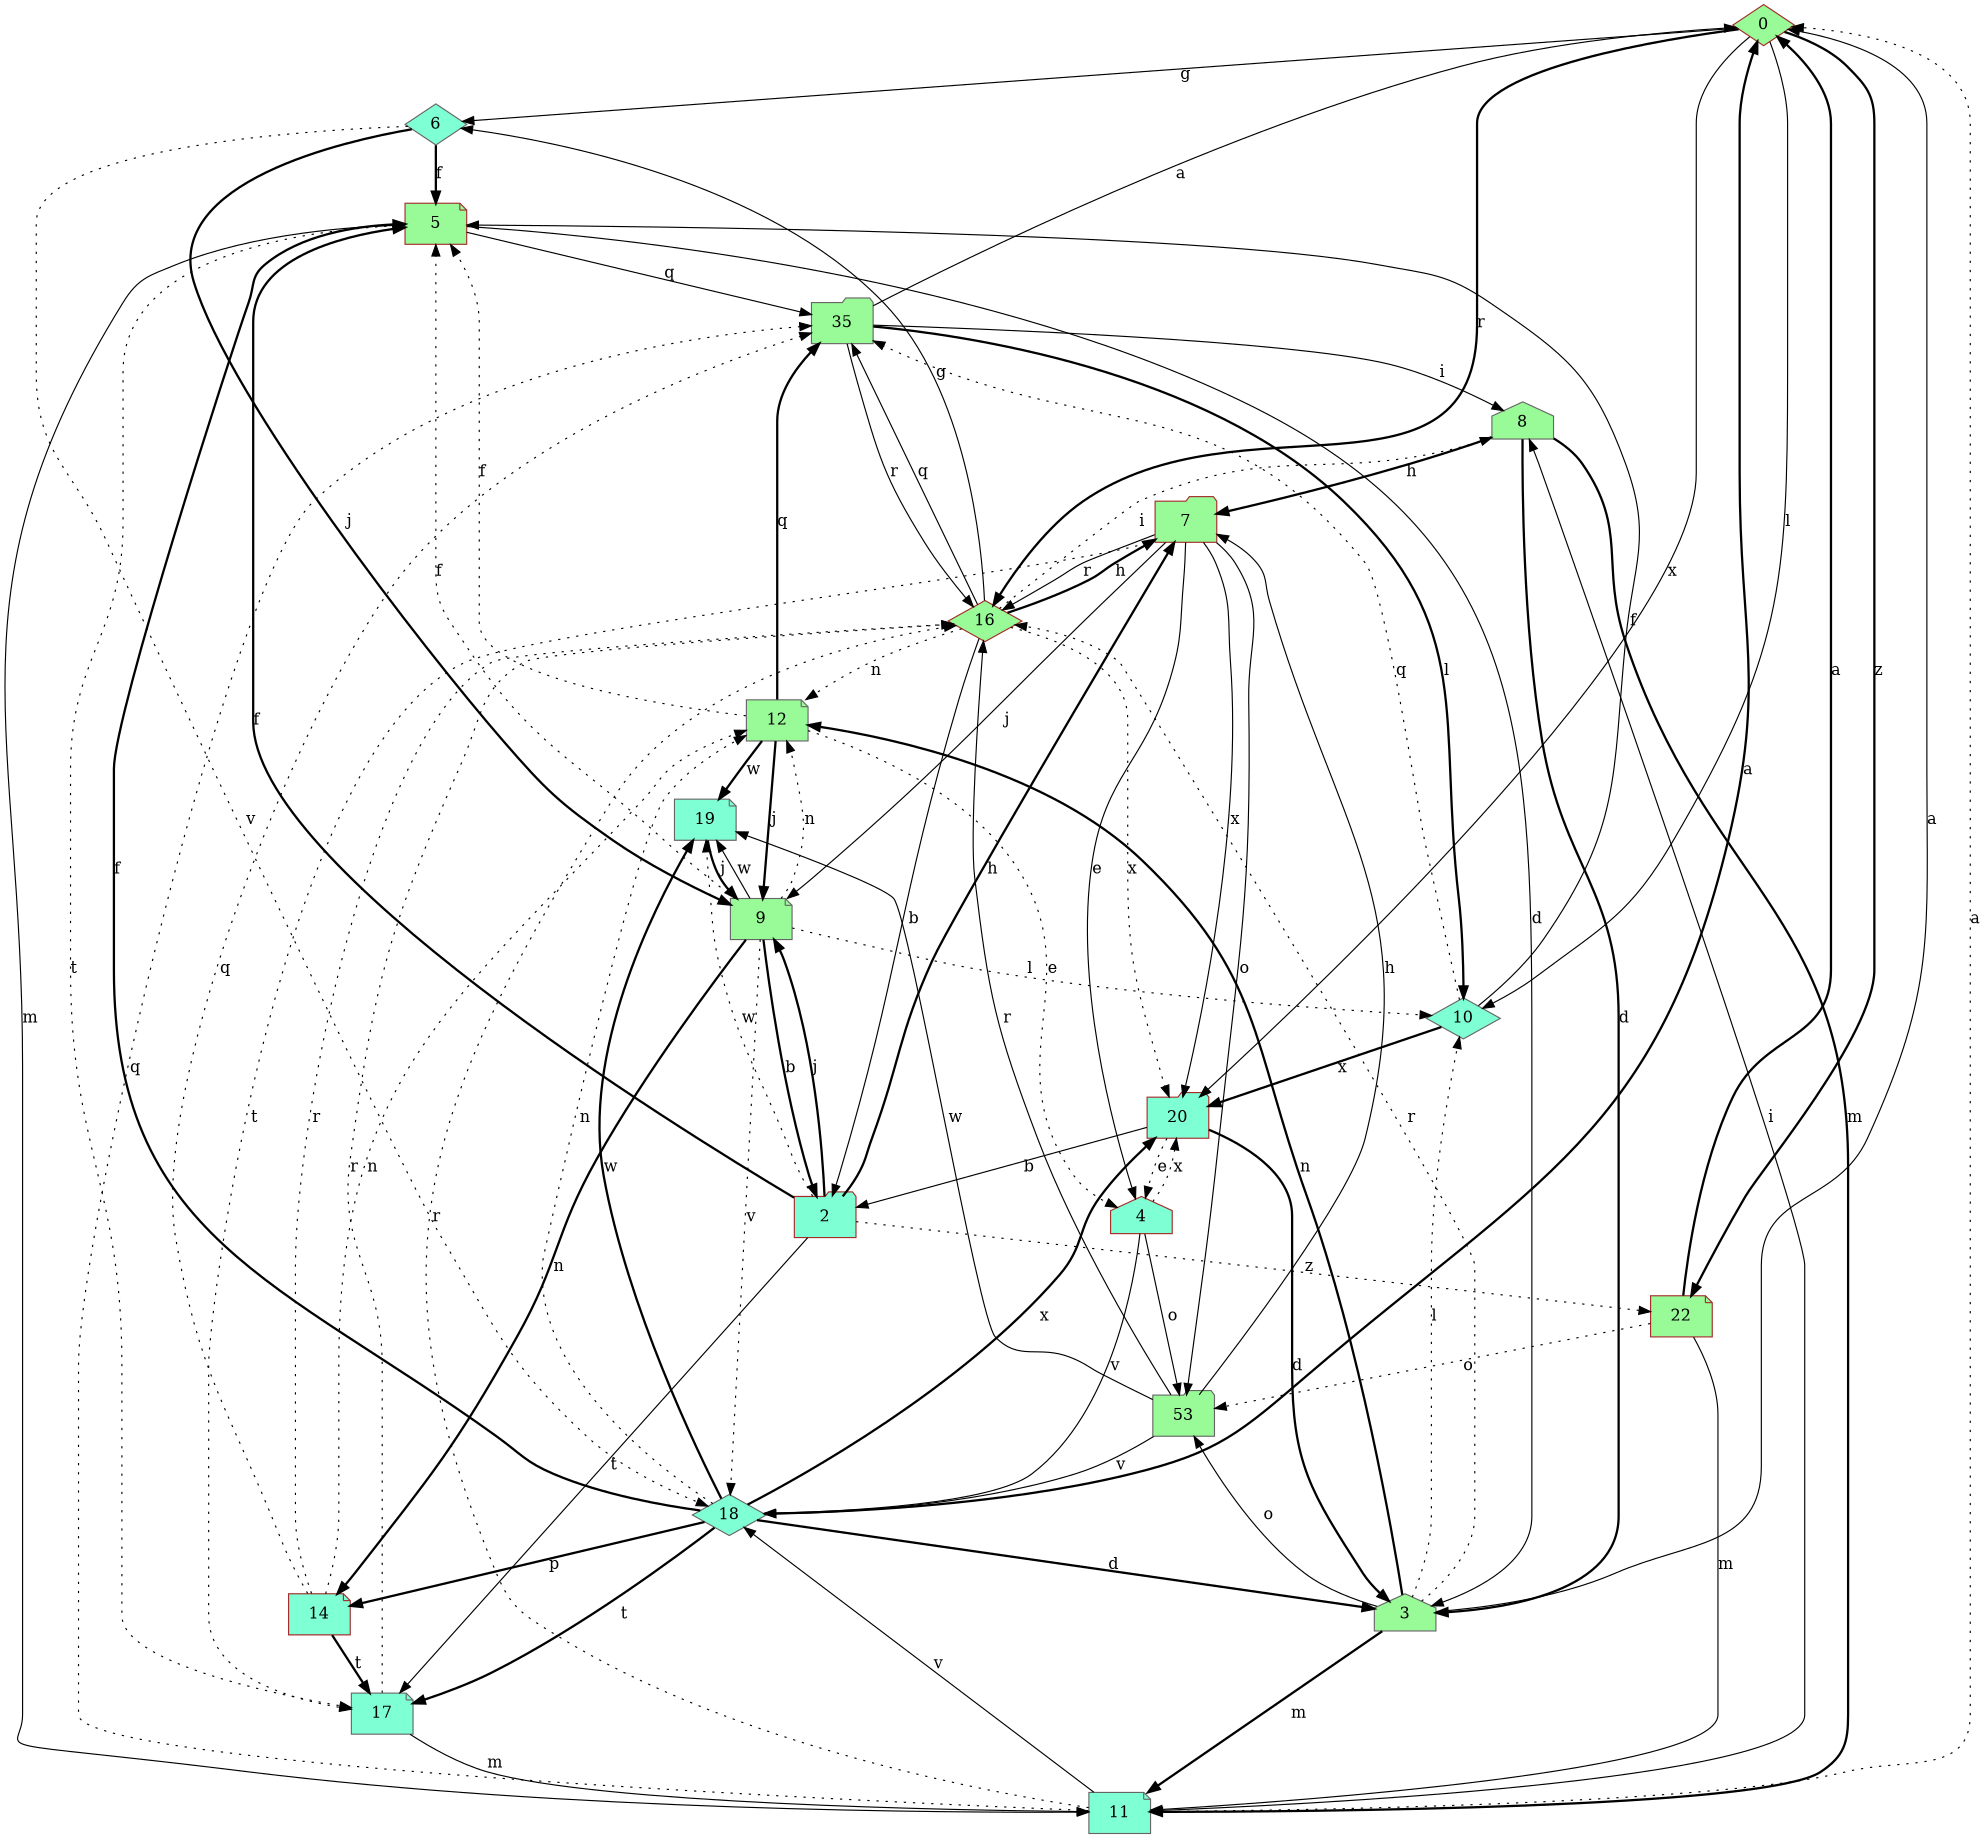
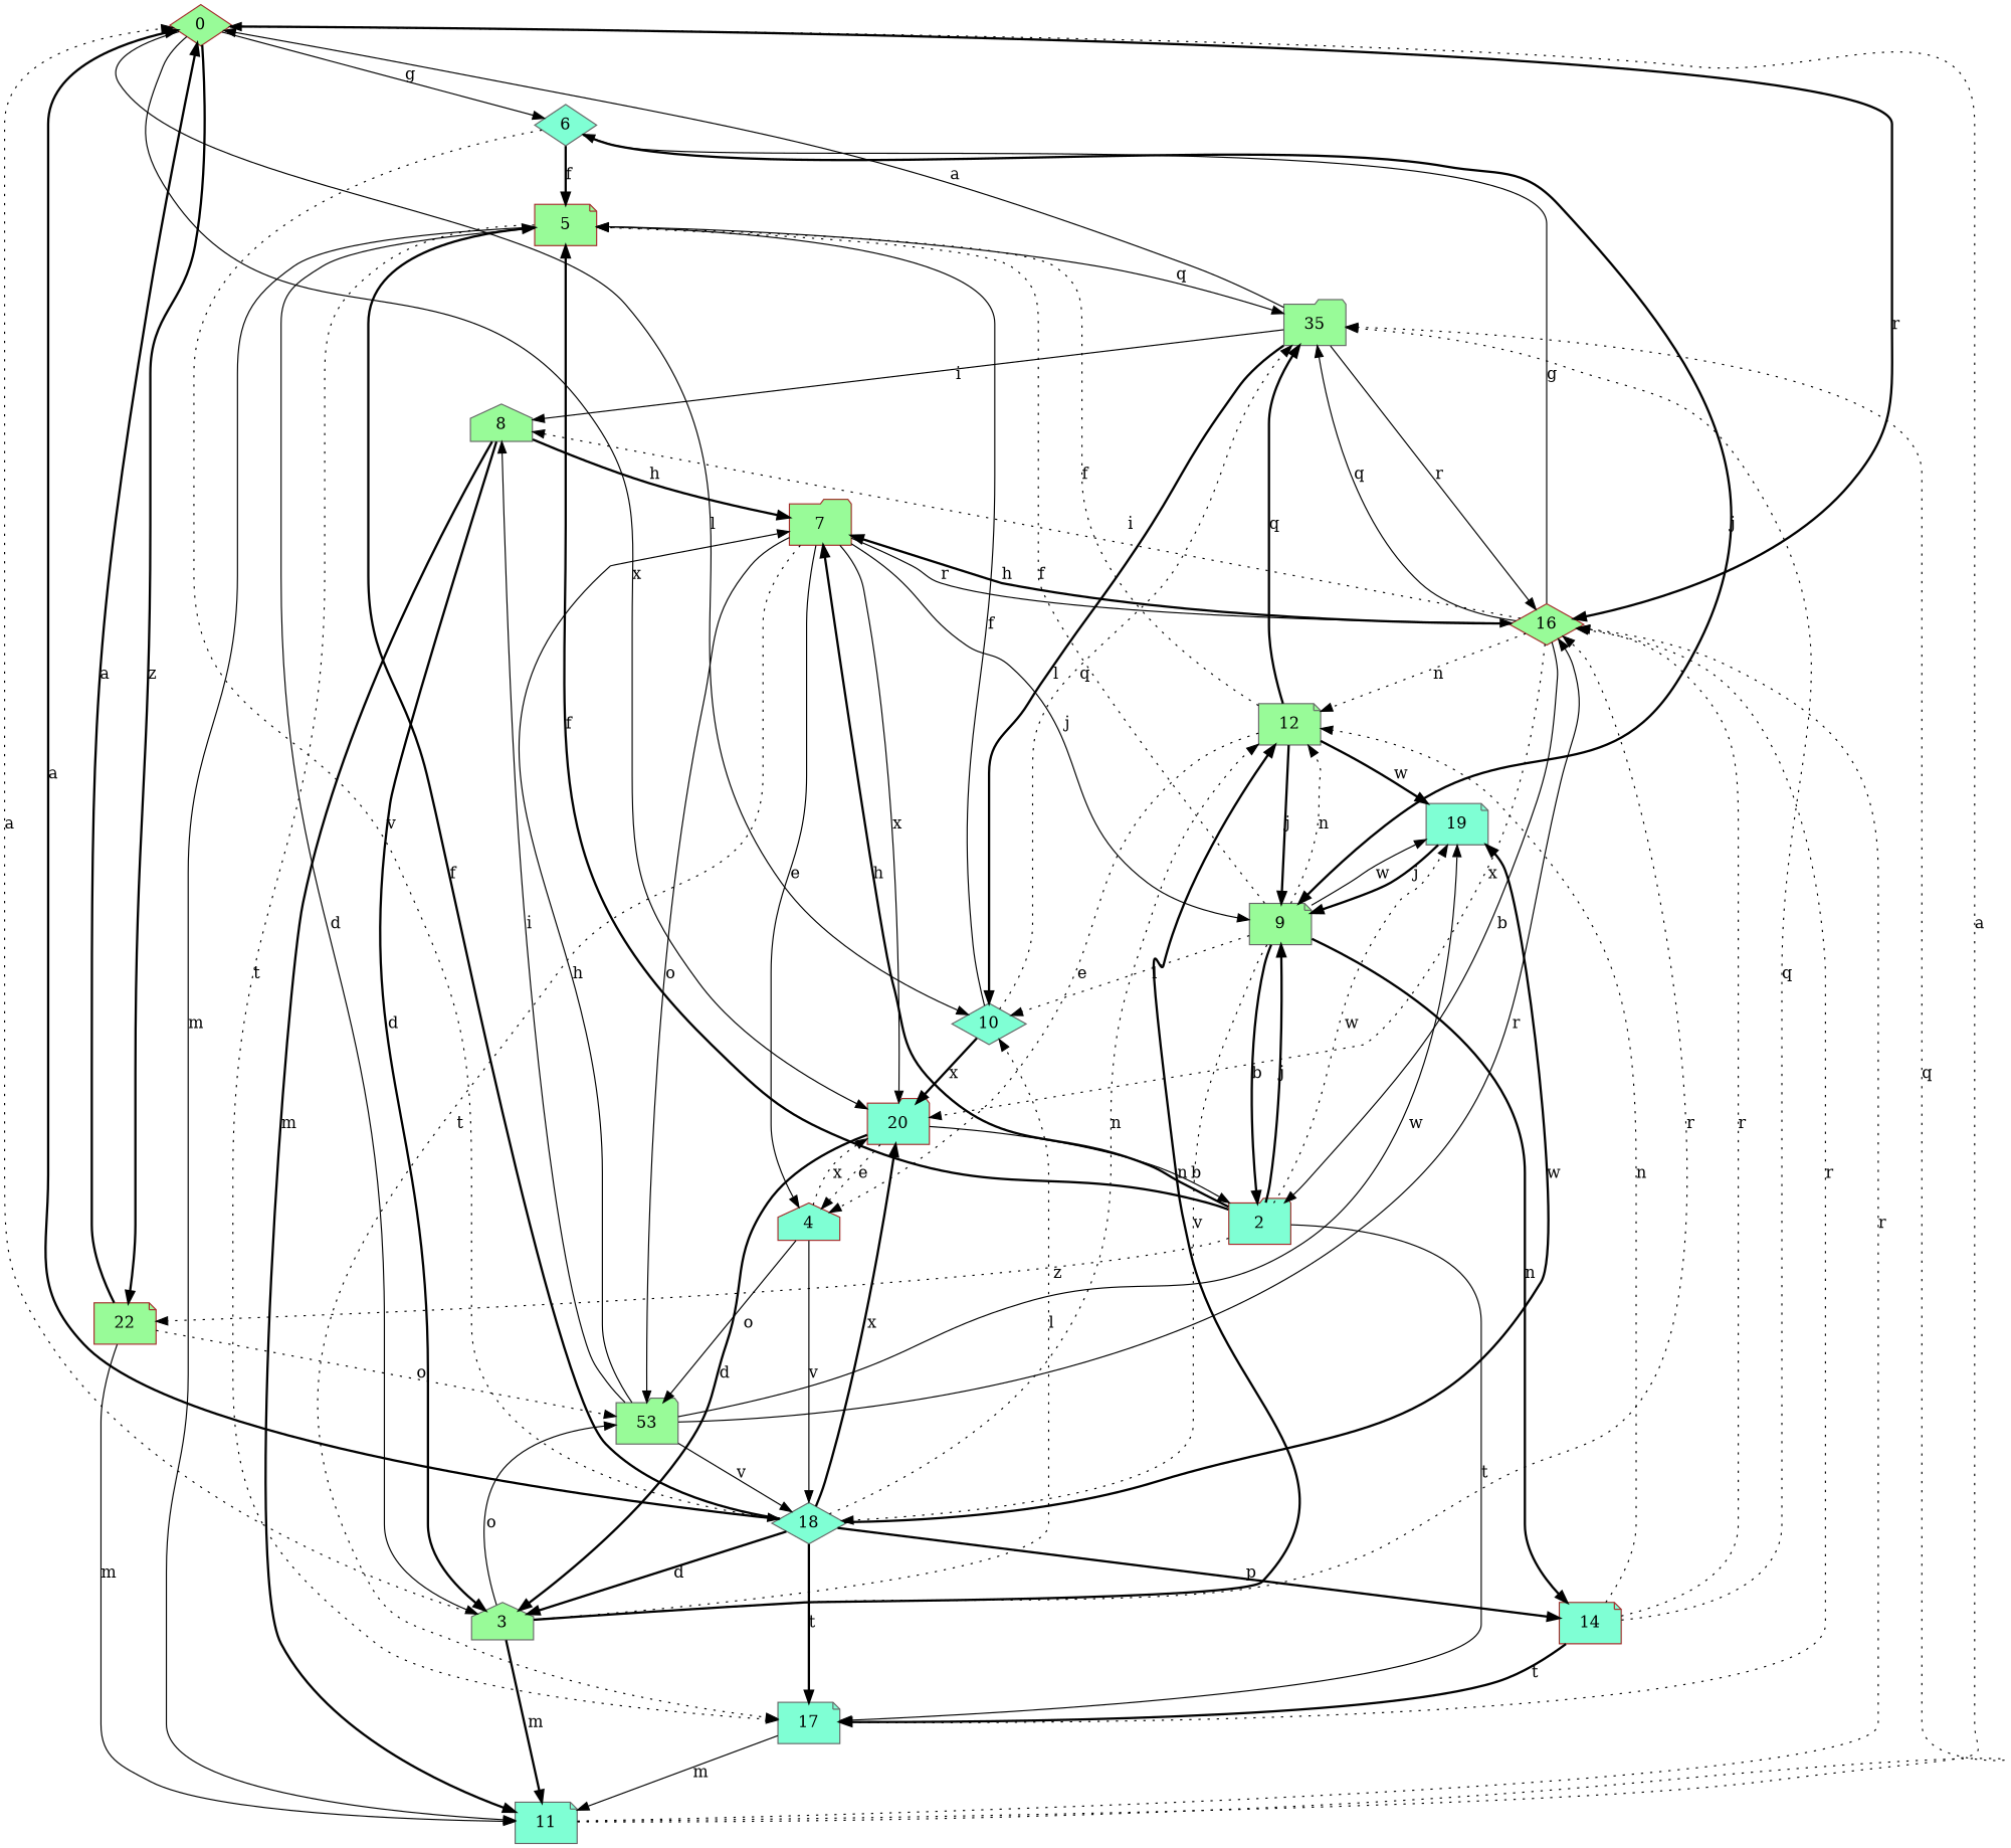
  strict digraph {
    node [color=gray40 fillcolor=palegreen shape=note style=filled]
    edge [style=solid]
    0 [color=brown shape=diamond]
    6 [fillcolor=aquamarine shape=diamond]
    10 [fillcolor=aquamarine shape=diamond]
    16 [color=brown shape=diamond]
    20 [color=brown fillcolor=aquamarine shape=folder]
    22 [color=brown]
    5 [color=brown]
    9
    18 [fillcolor=aquamarine shape=diamond]
    n10 [label=35 shape=folder]
    2 [color=brown fillcolor=aquamarine shape=folder]
    7 [color=brown shape=folder]
    12
    8 [shape=house]
    3 [shape=house]
    4 [color=brown fillcolor=aquamarine shape=house]
    11 [fillcolor=aquamarine]
    n18 [label=53 shape=folder]
    17 [fillcolor=aquamarine]
    19 [fillcolor=aquamarine]
    14 [color=brown fillcolor=aquamarine]
    0 -> 6 [label=g]
    0 -> 10 [label=l]
    0 -> 16 [label=r style=bold]
    0 -> 20 [label=x]
    0 -> 22 [label=z style=bold]
    6 -> 5 [label=f style=bold]
    6 -> 9 [label=j style=bold]
    6 -> 18 [label=v style=dotted]
    10 -> 20 [label=x style=bold]
    10 -> 5 [label=f]
    10 -> n10 [label=q style=dotted]
    16 -> 6 [label=g]
    16 -> 20 [label=x style=dotted]
    16 -> n10 [label=q]
    16 -> 2 [label=b]
    16 -> 7 [label=h style=bold]
    16 -> 12 [label=n style=dotted]
    16 -> 8 [label=i style=dotted]
    20 -> 2 [label=b]
    20 -> 3 [label=d style=bold]
    20 -> 4 [label=e style=dotted]
    22 -> 0 [label=a style=bold]
    22 -> 11 [label=m]
    22 -> n18 [label=o style=dotted]
    5 -> n10 [label=q]
    5 -> 3 [label=d]
    5 -> 11 [label=m]
    5 -> 17 [label=t style=dotted]
    9 -> 10 [label=l style=dotted]
    9 -> 5 [label=f style=dotted]
    9 -> 18 [label=v style=dotted]
    9 -> 2 [label=b style=bold]
    9 -> 12 [label=n style=dotted]
    9 -> 19 [label=w]
    9 -> 14 [label=n style=bold]
    18 -> 0 [label=a style=bold]
    18 -> 20 [label=x style=bold]
    18 -> 5 [label=f style=bold]
    18 -> 12 [label=n style=dotted]
    18 -> 3 [label=d style=bold]
    18 -> 17 [label=t style=bold]
    18 -> 19 [label=w style=bold]
    18 -> 14 [label=p style=bold]
    n10 -> 0 [label=a]
    n10 -> 10 [label=l style=bold]
    n10 -> 16 [label=r]
    n10 -> 8 [label=i]
    2 -> 22 [label=z style=dotted]
    2 -> 5 [label=f style=bold]
    2 -> 9 [label=j style=bold]
    2 -> 7 [label=h style=bold]
    2 -> 17 [label=t]
    2 -> 19 [label=w style=dotted]
    7 -> 16 [label=r]
    7 -> 20 [label=x]
    7 -> 9 [label=j]
    7 -> 4 [label=e]
    7 -> n18 [label=o]
    7 -> 17 [label=t style=dotted]
    12 -> 5 [label=f style=dotted]
    12 -> 9 [label=j style=bold]
    12 -> n10 [label=q style=bold]
    12 -> 4 [label=e style=dotted]
    12 -> 19 [label=w style=bold]
    8 -> 7 [label=h style=bold]
    8 -> 3 [label=d style=bold]
    8 -> 11 [label=m style=bold]
-   3 -> 0 [label=a]
+   3 -> 0 [label=a style=dotted]
    3 -> 10 [label=l style=dotted]
    3 -> 16 [label=r style=dotted]
    3 -> 12 [label=n style=bold]
    3 -> 11 [label=m style=bold]
    3 -> n18 [label=o]
    4 -> 20 [label=x style=dotted]
    4 -> 18 [label=v]
    4 -> n18 [label=o]
    11 -> 0 [label=a style=dotted]
    11 -> 16 [label=r style=dotted]
-   11 -> 18 [label=v]
    11 -> n10 [label=q style=dotted]
-   11 -> 8 [label=i]
+   n18 -> 8 [label=i]
    n18 -> 16 [label=r]
    n18 -> 18 [label=v]
    n18 -> 7 [label=h]
    n18 -> 19 [label=w]
    17 -> 16 [label=r style=dotted]
    17 -> 11 [label=m]
    19 -> 9 [label=j style=bold]
    14 -> 16 [label=r style=dotted]
    14 -> n10 [label=q style=dotted]
    14 -> 12 [label=n style=dotted]
    14 -> 17 [label=t style=bold]
  }
